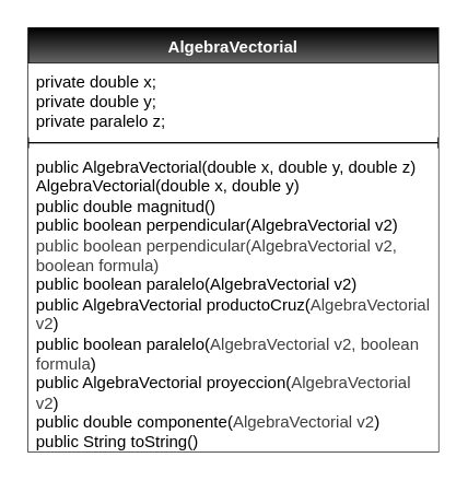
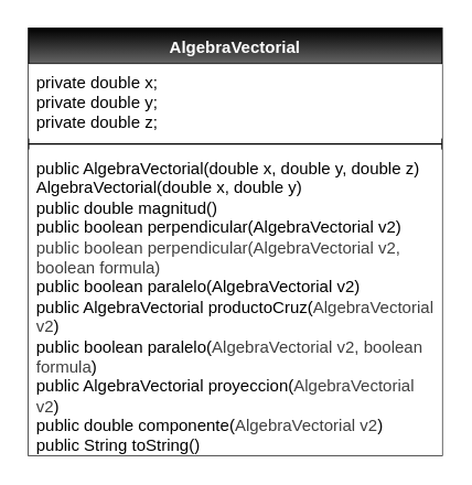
  <mxCell id="0" />
  <mxCell id="1" parent="0" />
  <mxCell id="2" value="&lt;font style=&quot;color: rgb(255, 255, 255);&quot;&gt;AlgebraVectorial&lt;/font&gt;" style="swimlane;fontStyle=1;align=center;verticalAlign=top;childLayout=stackLayout;horizontal=1;startSize=26;horizontalStack=0;resizeParent=1;resizeParentMax=0;resizeLast=0;collapsible=1;marginBottom=0;whiteSpace=wrap;html=1;labelBackgroundColor=none;fillColor=#000000;strokeColor=#000000;gradientColor=#666666;gradientDirection=south;" parent="1" vertex="1"><mxGeometry x="20" y="20" width="300" height="310" as="geometry" /></mxCell>
- <mxCell id="3" value="private double x;&lt;div&gt;&lt;span style=&quot;color: rgb(0, 0, 0);&quot;&gt;private double y;&lt;/span&gt;&lt;br&gt;&lt;/div&gt;&lt;div&gt;&lt;span style=&quot;color: rgb(0, 0, 0);&quot;&gt;private paralelo z;&lt;/span&gt;&lt;span style=&quot;color: rgb(0, 0, 0);&quot;&gt;&lt;br&gt;&lt;/span&gt;&lt;/div&gt;" style="text;strokeColor=none;fillColor=#FFFFFF;align=left;verticalAlign=top;spacingLeft=4;spacingRight=4;overflow=hidden;rotatable=0;points=[[0,0.5],[1,0.5]];portConstraint=eastwest;whiteSpace=wrap;html=1;" parent="2" vertex="1"><mxGeometry y="26" width="300" height="54" as="geometry" /></mxCell>
+ <mxCell id="3" value="private double x;&lt;div&gt;&lt;span style=&quot;color: rgb(0, 0, 0);&quot;&gt;private double y;&lt;/span&gt;&lt;br&gt;&lt;/div&gt;&lt;div&gt;&lt;span style=&quot;color: rgb(0, 0, 0);&quot;&gt;private double z;&lt;/span&gt;&lt;span style=&quot;color: rgb(0, 0, 0);&quot;&gt;&lt;br&gt;&lt;/span&gt;&lt;/div&gt;" style="text;strokeColor=none;fillColor=#FFFFFF;align=left;verticalAlign=top;spacingLeft=4;spacingRight=4;overflow=hidden;rotatable=0;points=[[0,0.5],[1,0.5]];portConstraint=eastwest;whiteSpace=wrap;html=1;" parent="2" vertex="1"><mxGeometry y="26" width="300" height="54" as="geometry" /></mxCell>
  <mxCell id="4" value="" style="line;strokeWidth=1;fillColor=none;align=left;verticalAlign=middle;spacingTop=-1;spacingLeft=3;spacingRight=3;rotatable=0;labelPosition=right;points=[];portConstraint=eastwest;strokeColor=inherit;" parent="2" vertex="1"><mxGeometry y="80" width="300" height="8" as="geometry" /></mxCell>
  <mxCell id="5" value="public AlgebraVectorial(double x, double y, double z)&lt;div&gt;&lt;span style=&quot;color: rgb(0, 0, 0);&quot;&gt;AlgebraVectorial(double x, double y)&lt;/span&gt;&lt;/div&gt;&lt;div&gt;&lt;font color=&quot;#000000&quot;&gt;&lt;font color=&quot;#000000&quot;&gt;public double magnitud()&lt;/font&gt;&lt;/font&gt;&lt;/div&gt;&lt;div&gt;&lt;font color=&quot;#000000&quot;&gt;&lt;font color=&quot;#000000&quot;&gt;public boolean perpendicular(AlgebraVectorial v2)&lt;/font&gt;&lt;/font&gt;&lt;/div&gt;&lt;div&gt;&lt;span style=&quot;color: rgb(63, 63, 63);&quot;&gt;public boolean perpendicular(AlgebraVectorial v2, boolean formula)&lt;/span&gt;&lt;/div&gt;&lt;div&gt;&lt;font color=&quot;#000000&quot;&gt;&lt;font color=&quot;#000000&quot;&gt;public boolean paralelo(AlgebraVectorial v2)&lt;/font&gt;&lt;/font&gt;&lt;/div&gt;&lt;div&gt;&lt;font color=&quot;#000000&quot;&gt;&lt;font color=&quot;#000000&quot;&gt;public AlgebraVectorial productoCruz(&lt;/font&gt;&lt;/font&gt;&lt;span style=&quot;color: rgb(63, 63, 63); background-color: transparent;&quot;&gt;AlgebraVectorial v2&lt;/span&gt;&lt;span style=&quot;background-color: transparent;&quot;&gt;)&lt;/span&gt;&lt;/div&gt;&lt;div&gt;&lt;span style=&quot;background-color: transparent;&quot;&gt;public boolean paralelo(&lt;/span&gt;&lt;span style=&quot;color: rgb(63, 63, 63); background-color: transparent;&quot;&gt;AlgebraVectorial v2, boolean formula&lt;/span&gt;&lt;span style=&quot;background-color: transparent;&quot;&gt;)&lt;/span&gt;&lt;/div&gt;&lt;div&gt;&lt;span style=&quot;background-color: transparent;&quot;&gt;public AlgebraVectorial proyeccion(&lt;/span&gt;&lt;span style=&quot;color: rgb(63, 63, 63); background-color: transparent;&quot;&gt;AlgebraVectorial v2&lt;/span&gt;&lt;span style=&quot;background-color: transparent;&quot;&gt;)&lt;/span&gt;&lt;/div&gt;&lt;div&gt;&lt;span style=&quot;background-color: transparent;&quot;&gt;public double componente(&lt;/span&gt;&lt;span style=&quot;color: rgb(63, 63, 63); background-color: transparent;&quot;&gt;AlgebraVectorial v2&lt;/span&gt;&lt;span style=&quot;background-color: transparent;&quot;&gt;)&lt;/span&gt;&lt;/div&gt;&lt;div&gt;&lt;span style=&quot;background-color: transparent;&quot;&gt;public String toString()&lt;/span&gt;&lt;/div&gt;&lt;div&gt;&lt;div&gt;&lt;br&gt;&lt;/div&gt;&lt;/div&gt;" style="text;strokeColor=none;fillColor=#FFFFFF;align=left;verticalAlign=top;spacingLeft=4;spacingRight=4;overflow=hidden;rotatable=0;points=[[0,0.5],[1,0.5]];portConstraint=eastwest;whiteSpace=wrap;html=1;" parent="2" vertex="1"><mxGeometry y="88" width="300" height="222" as="geometry" /></mxCell>
